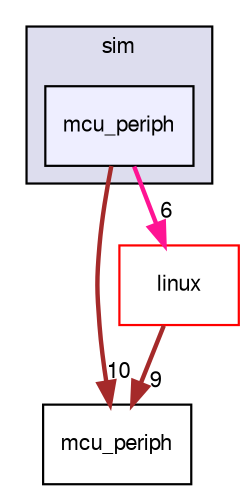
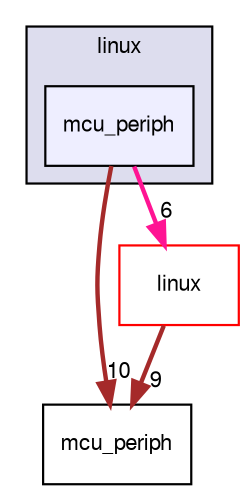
  digraph {
    compound=true
    node [fontname=FreeSans fontsize=10 shape=box style=filled]
    edge [labeldistance=1.5 labelfontname=FreeSans labelfontsize=10 color=brown style=bold]
    n1 [fillcolor="#eeeeff" label=mcu_periph pencolor=black]
    n2 [label=mcu_periph style=""]
    n3 [color=red fillcolor=white label=linux]
    subgraph cluster_1 {
      bgcolor="#ddddee"
      fontname=FreeSans
      fontsize=10
-     label=sim
+     label=linux
      pencolor=black
      n1
    }
    n1 -> n2 [headlabel=10]
    n1 -> n3 [headlabel=6 color=deeppink]
    n3 -> n2 [headlabel=9]
  }
